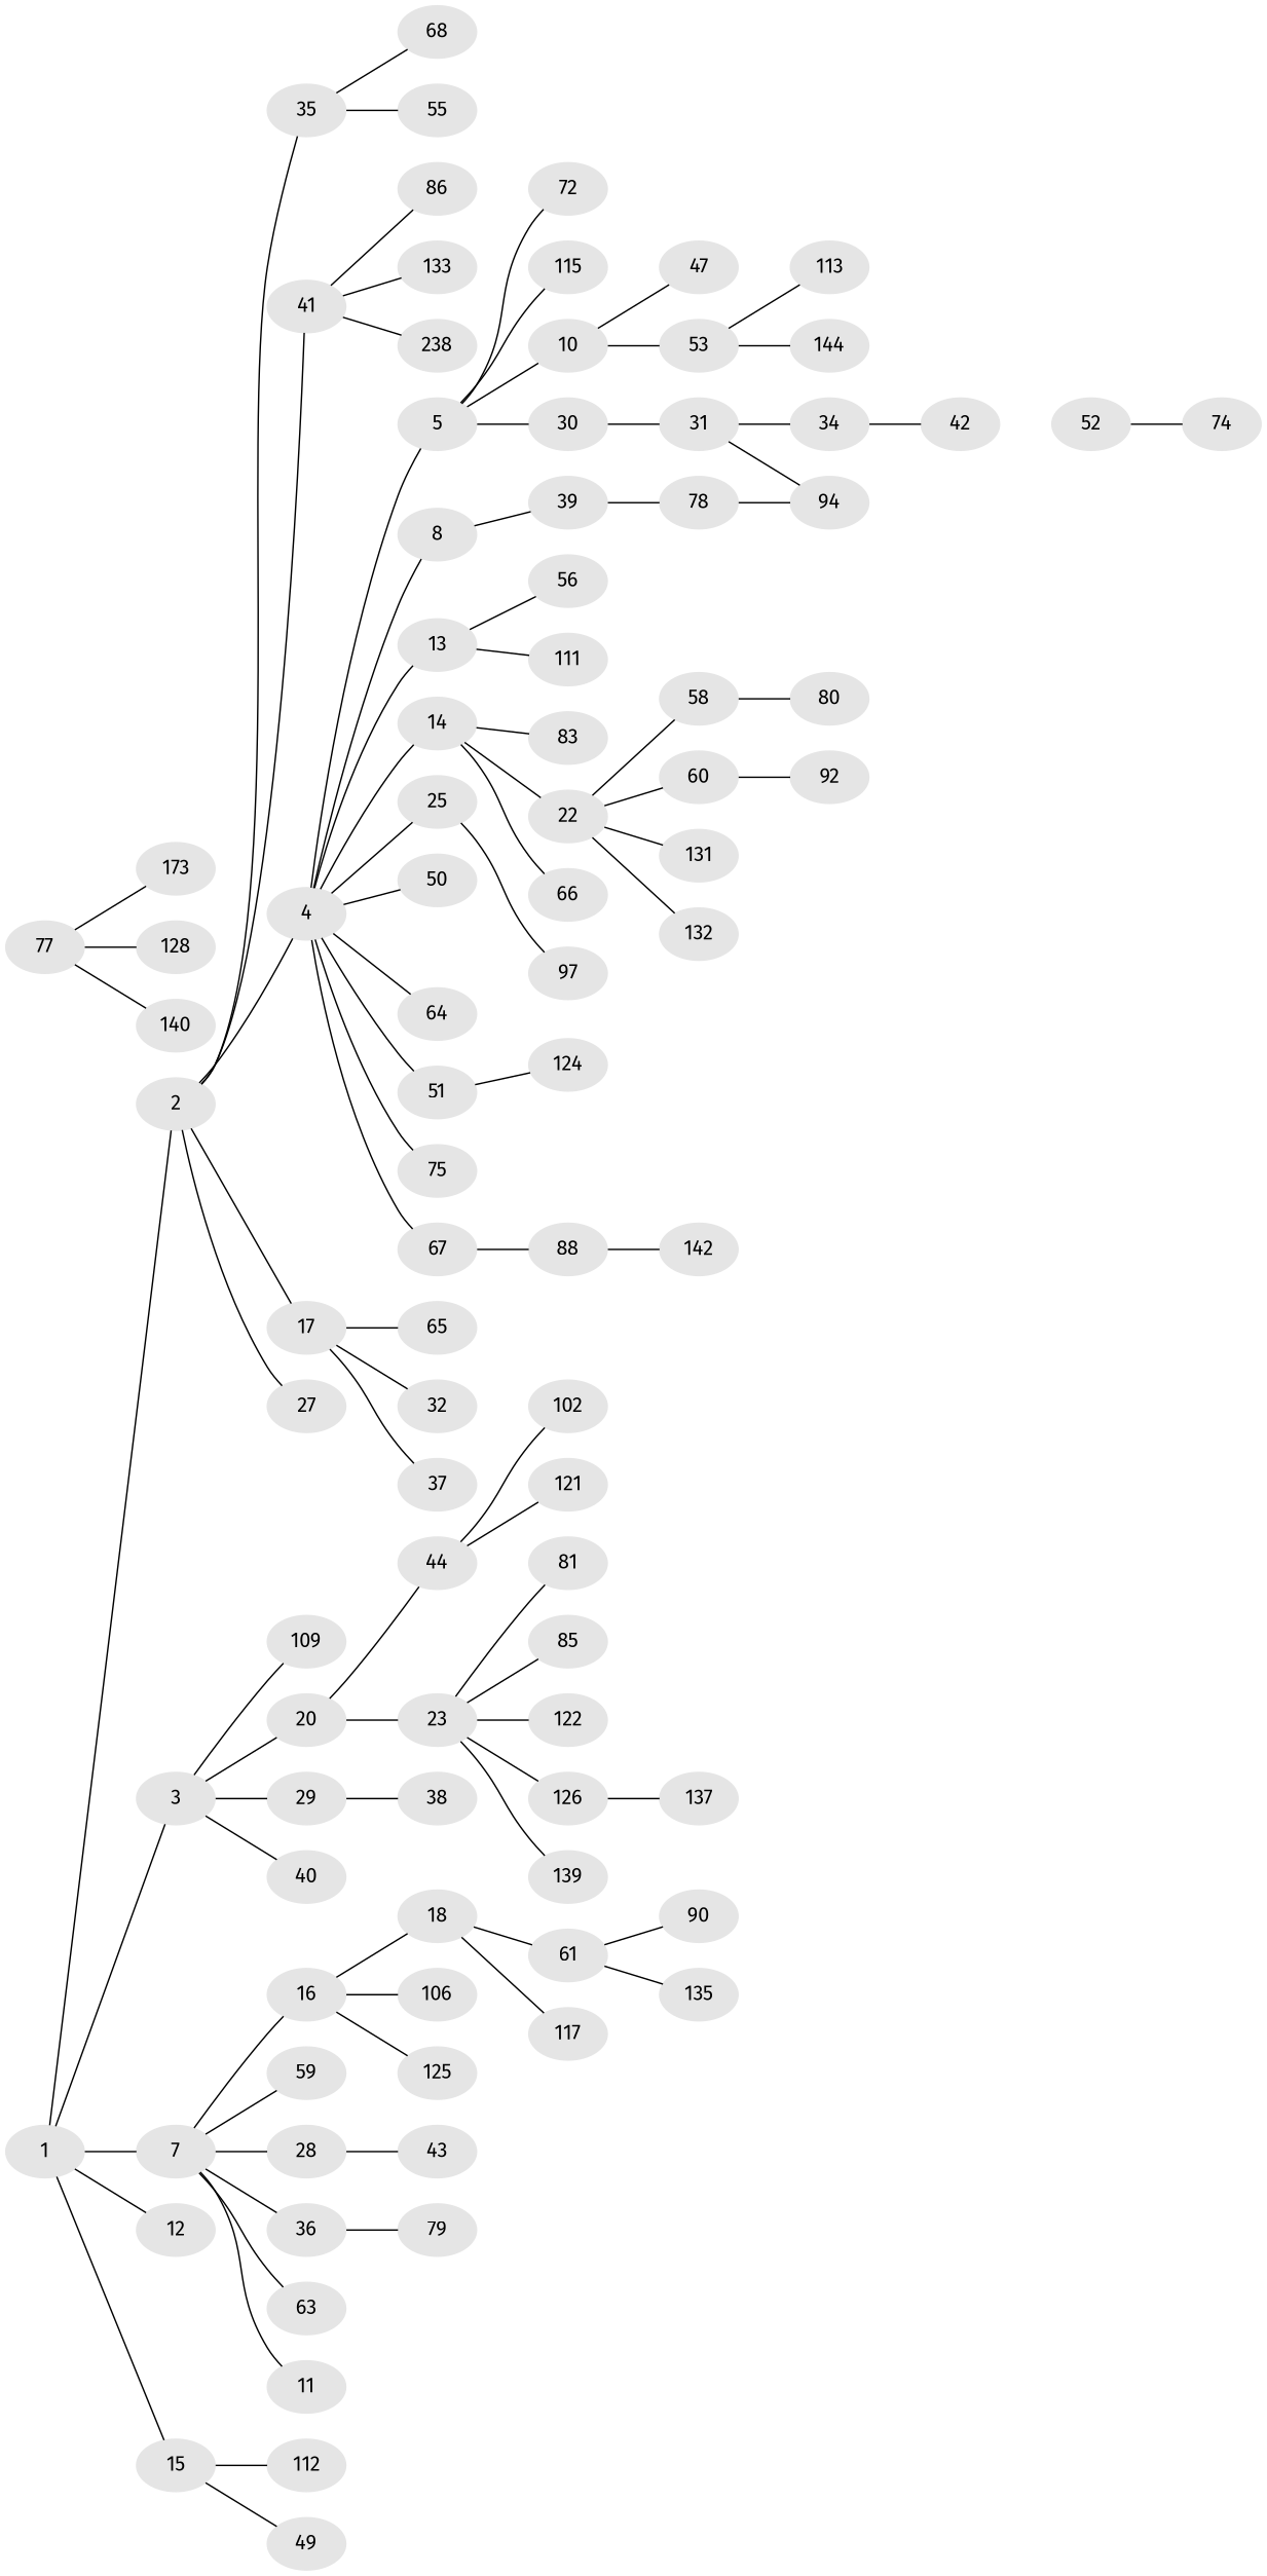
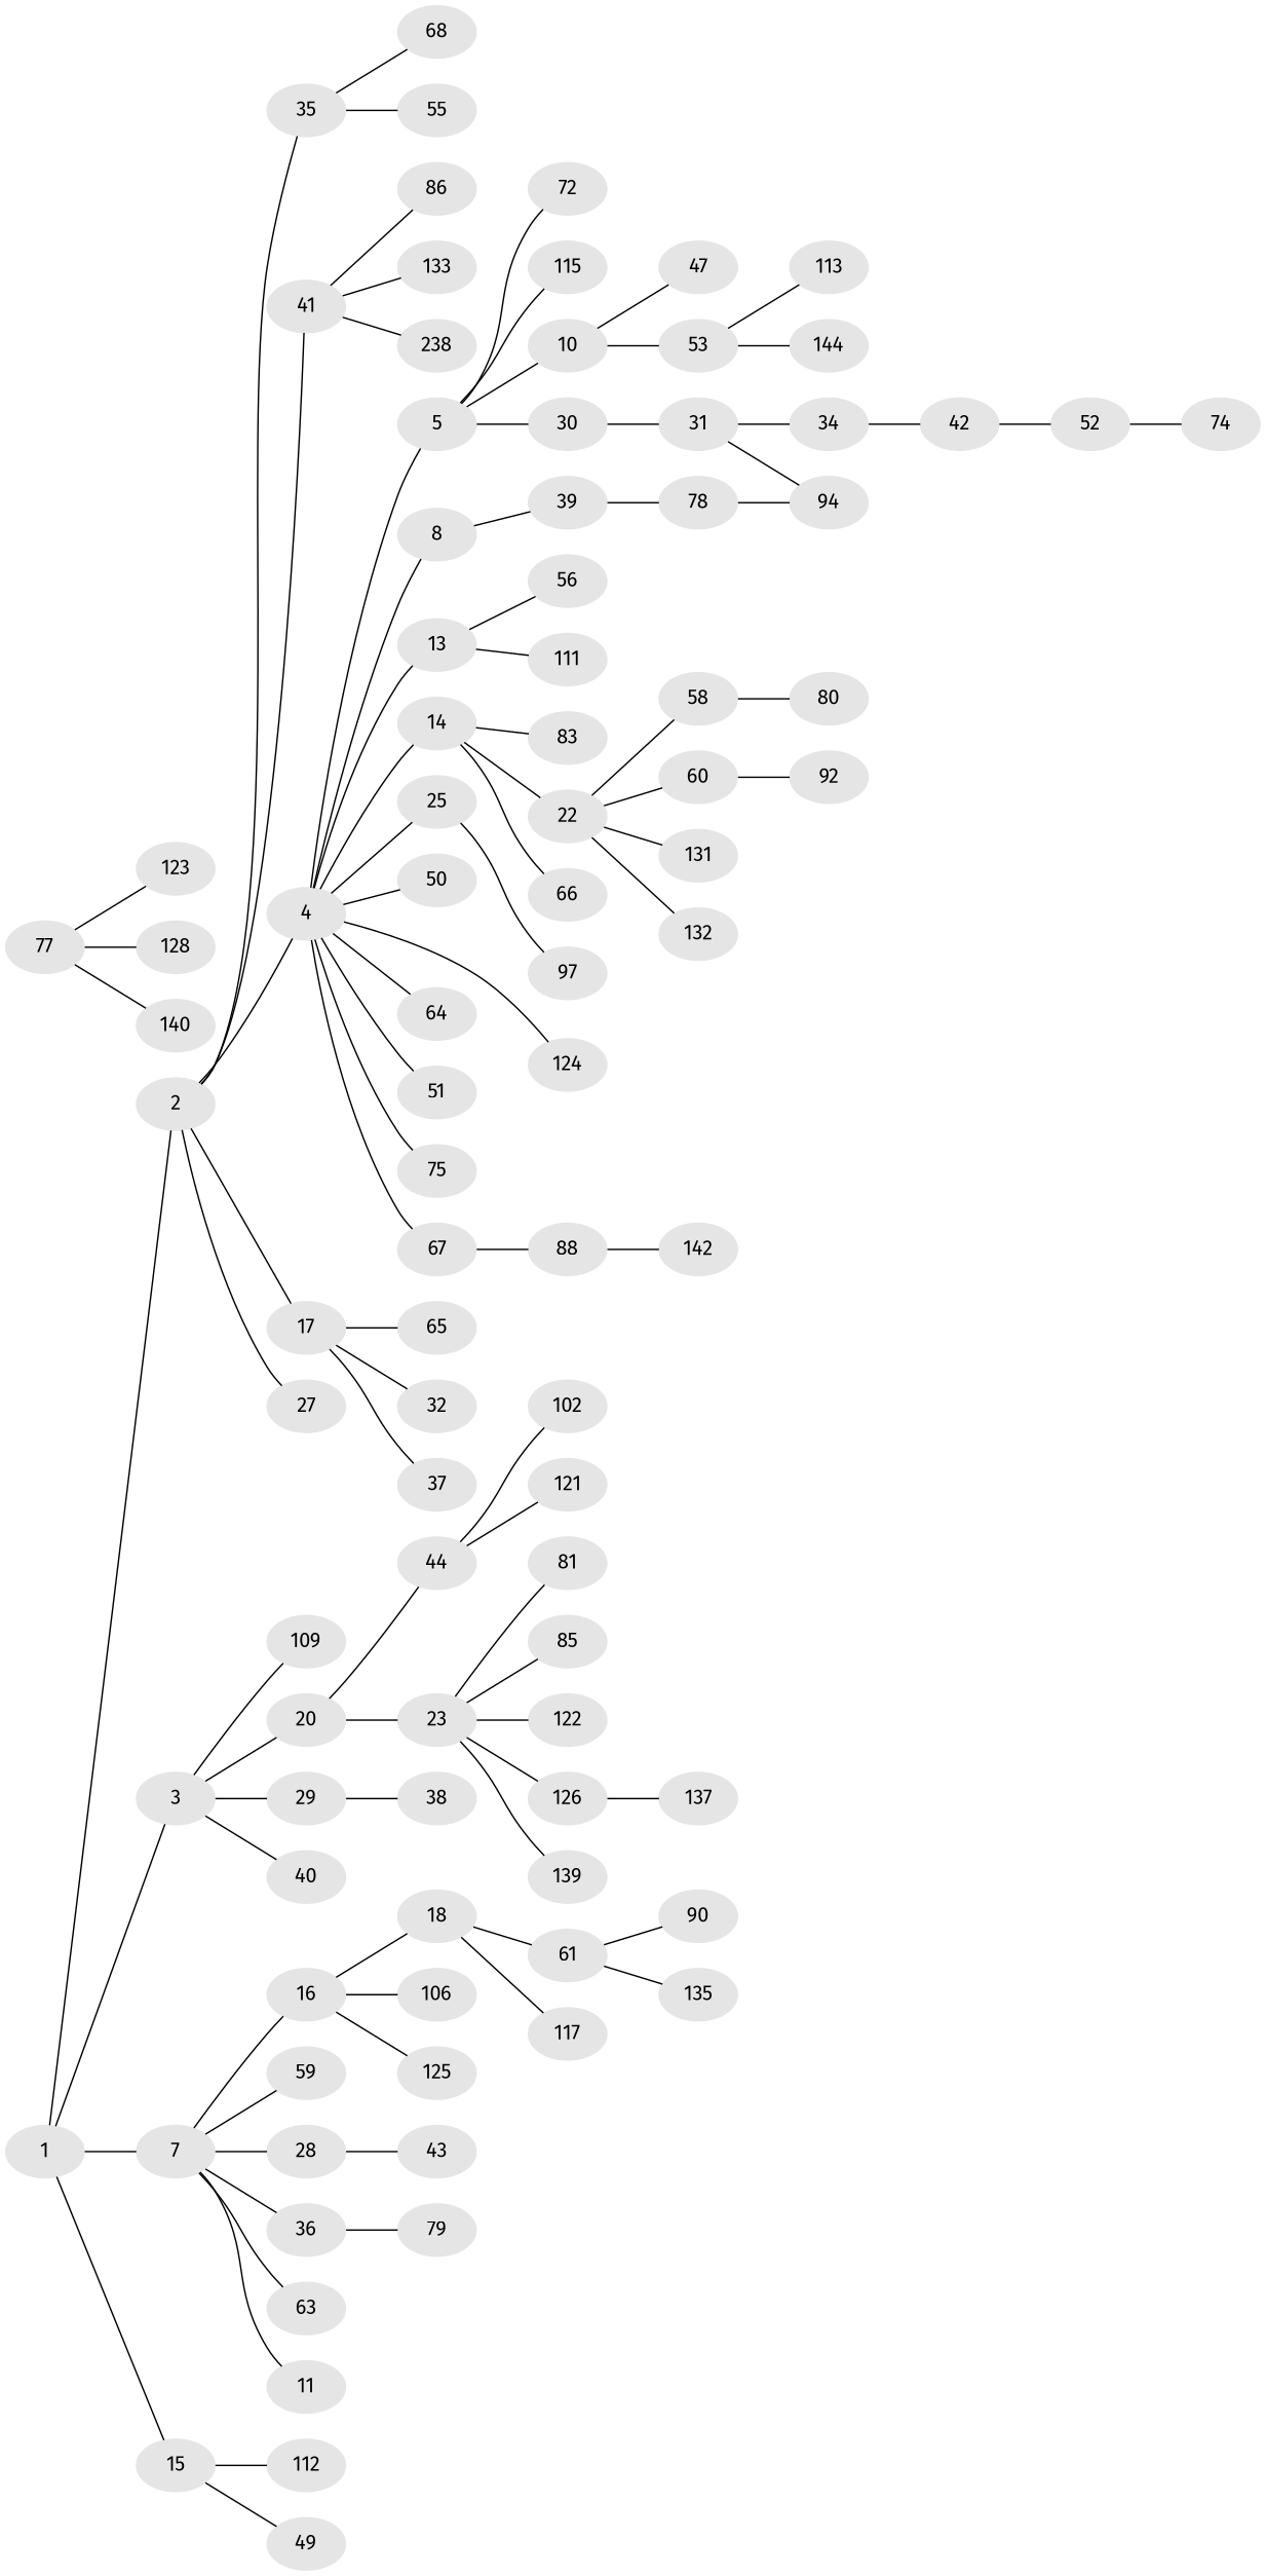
  graph {
    fontname="Fira Sans"
    rankdir=LR
    node [color=gray90 fontname="Fira Sans" style=filled]
    edge [fontname="Fira Sans"]
    1 [super="+21"]
    2 [super="+6"]
    3 [super="+9"]
    7 [super="+130"]
-   12
    15 [super="+76"]
    4 [super="+45"]
    17 [super="+46"]
    27
    35 [super="+127"]
    41 [super="+48"]
    20 [super="+107"]
    29 [super="+73"]
    40 [super="+57"]
    109
    11 [super="+26"]
    16 [super="+59"]
    n18 [label=59]
    28 [super="+33"]
    36 [super="+62"]
    63 [super="+82"]
    49 [super="+70"]
    112
    5 [super="+104"]
    8
    13 [super="+101"]
    14 [super="+143"]
    25 [super="+71"]
    50
    51
    64 [super="+95"]
    67
    75 [super="+116"]
    124
    32 [super="+89"]
    37
    65
    55
    68
    23 [super="+54"]
    44 [super="+136"]
    38 [super="+87"]
    10 [super="+100"]
    30 [super="+110"]
    72
    115
    39
    56
    111
    22 [super="+120"]
    66
    83
    n53 [label=97 super="+114"]
    88 [super="+91"]
    47
    53 [super="+105"]
    31
    18 [super="+24"]
    106
    125 [super="+129"]
    43
    79
    78 [super="+99"]
    58
    60 [super="+84"]
    131
    132 [super="+145"]
    61 [super="+134"]
    117 [super="+119"]
    90 [super="+103"]
    135
    81
    85
    122 [super="+141"]
    126
    139
    102
    121
    80
    92
    137
    86
    133
    n84 [label=238]
    34 [super="+108"]
    94
    42 [super="+96"]
    77 [super="+93"]
-   123 [label=173]
+   123
    128
    140
    52 [super="+69"]
    74 [super="+97"]
    113
    144
    142
    1 -- 2
    1 -- 3
    1 -- 7
-   1 -- 12
    1 -- 15
    2 -- 4
    2 -- 17
    2 -- 27
    2 -- 35
    2 -- 41
    3 -- 20
    3 -- 29
    3 -- 40
    3 -- 109
    7 -- 11
    7 -- 16
    7 -- n18
    7 -- 28
    7 -- 36
    7 -- 63
    15 -- 49
    15 -- 112
    4 -- 5
    4 -- 8
    4 -- 13
    4 -- 14
    4 -- 25
    4 -- 50
    4 -- 51
    4 -- 64
    4 -- 67
    4 -- 75
-   51 -- 124
+   4 -- 124
    17 -- 32
    17 -- 37
    17 -- 65
    35 -- 55
    35 -- 68
    41 -- 86
    41 -- 133
    41 -- n84
    20 -- 23
    20 -- 44
    29 -- 38
    16 -- 18
    16 -- 106
    16 -- 125
    28 -- 43
    36 -- 79
    5 -- 10
    5 -- 30
    5 -- 72
    5 -- 115
    8 -- 39
    13 -- 56
    13 -- 111
    14 -- 22
    14 -- 66
    14 -- 83
    25 -- n53
    67 -- 88
    23 -- 81
    23 -- 85
    23 -- 122
    23 -- 126
    23 -- 139
    44 -- 102
    44 -- 121
    10 -- 47
    10 -- 53
    30 -- 31
    39 -- 78
    22 -- 58
    22 -- 60
    22 -- 131
    22 -- 132
    88 -- 142
    53 -- 113
    53 -- 144
    31 -- 34
    31 -- 94
    18 -- 61
    18 -- 117
    78 -- 94
    58 -- 80
    60 -- 92
    61 -- 90
    61 -- 135
    126 -- 137
    34 -- 42
+   42 -- 52
    77 -- 123
    77 -- 128
    77 -- 140
    52 -- 74
  }
